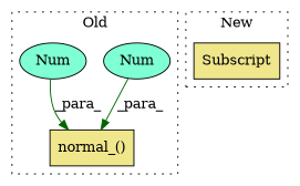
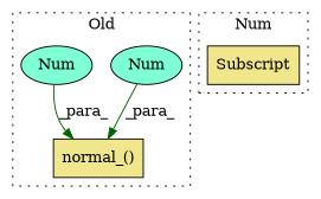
  digraph {
    node [a=76 shape=box style=filled fillcolor=khaki]
    edge [color=darkgreen]
    n1 [a=75 l="41,1" label="normal_()" s="1373,1421"]
    n2 [l=1 label=Num s=1414 shape=ellipse fillcolor=aquamarine]
    n3 [l=4 label=Num s=1417 shape=ellipse fillcolor=aquamarine]
    n4 [a=63 l="22,0" label=Subscript s="935,0"]
    subgraph cluster_1 {
      label=Old
      style=dotted
      n1
      n2
      n3
    }
    subgraph cluster_2 {
-     label=New
+     label=Num
      style=dotted
      n4
    }
    n2 -> n1 [label=_para_]
    n3 -> n1 [label=_para_]
  }
